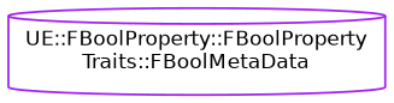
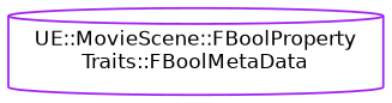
  digraph {
    rankdir=TB
-   n1 [color=purple fillcolor=white fontname=Helvetica fontsize=10 height=0.2 label="UE::FBoolProperty::FBoolProperty\lTraits::FBoolMetaData" shape=cylinder style=filled width=0.4]
+   n1 [color=purple fillcolor=white fontname=Helvetica fontsize=10 height=0.2 label="UE::MovieScene::FBoolProperty\lTraits::FBoolMetaData" shape=cylinder style=filled width=0.4]
  }
